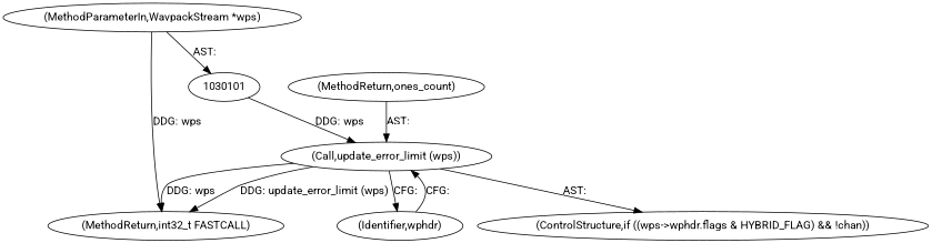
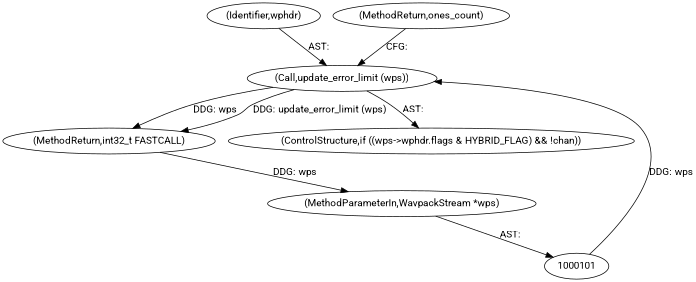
  digraph {
    fontname=Roboto
    node [fontname=Roboto]
    edge [fontname=Roboto]
    n1 [label="(Call,update_error_limit (wps))"]
    n2 [label="(MethodReturn,int32_t FASTCALL)"]
    n3 [label="(Identifier,wphdr)"]
    n4 [label="(ControlStructure,if ((wps->wphdr.flags & HYBRID_FLAG) && !chan))"]
    n5 [label="(MethodParameterIn,WavpackStream *wps)"]
-   1000101 [label=1030101]
+   1000101
    n7 [label="(MethodReturn,ones_count)"]
    n1 -> n2 [label="DDG: wps"]
    n1 -> n2 [label="DDG: update_error_limit (wps)"]
-   n1 -> n3 [label="CFG: "]
    n1 -> n4 [label="AST: "]
-   n3 -> n1 [label="CFG: "]
-   n5 -> n2 [label="DDG: wps"]
+   n3 -> n1 [label="AST: "]
+   n2 -> n5 [label="DDG: wps"]
    n5 -> 1000101 [label="AST: "]
    1000101 -> n1 [label="DDG: wps"]
-   n7 -> n1 [label="AST: "]
+   n7 -> n1 [label="CFG: "]
  }
